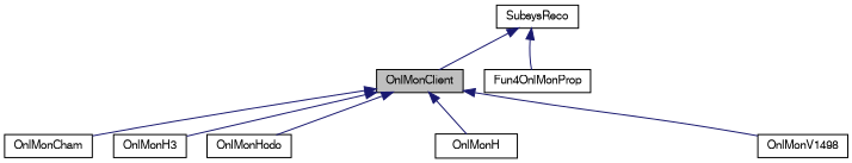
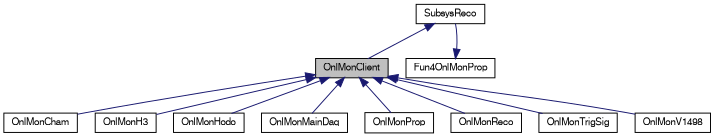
  digraph {
    rankdir=TB
    node [color=black fontname=FreeSans fontsize=10 shape=record]
    edge [color=midnightblue dir=back fontname=FreeSans fontsize=10 labelfontname=FreeSans labelfontsize=10 style=solid]
    n1 [fillcolor=grey75 fontcolor=black height=0.2 label=OnlMonClient style=filled width=0.4]
    n2 [height=0.2 label=OnlMonCham width=0.4]
    n3 [height=0.2 label=OnlMonH3 width=0.4]
    n4 [height=0.2 label=OnlMonHodo width=0.4]
-   n6 [height=0.2 label=OnlMonH width=0.4]
+   n5 [height=0.2 label=OnlMonMainDaq width=0.4]
+   n6 [height=0.2 label=OnlMonProp width=0.4]
+   n7 [height=0.2 label=OnlMonReco width=0.4]
+   n8 [height=0.2 label=OnlMonTrigSig width=0.4]
    n9 [height=0.2 label=OnlMonV1498 width=0.4]
    n10 [height=0.2 label=SubsysReco width=0.4]
    n11 [height=0.2 label=Fun4OnlMonProp width=0.4]
    n1 -> n2
    n1 -> n3
    n1 -> n4
+   n1 -> n5
    n1 -> n6
+   n1 -> n7
+   n1 -> n8
    n1 -> n9
    n10 -> n1
-   n10 -> n11
+   n11 -> n10
  }
